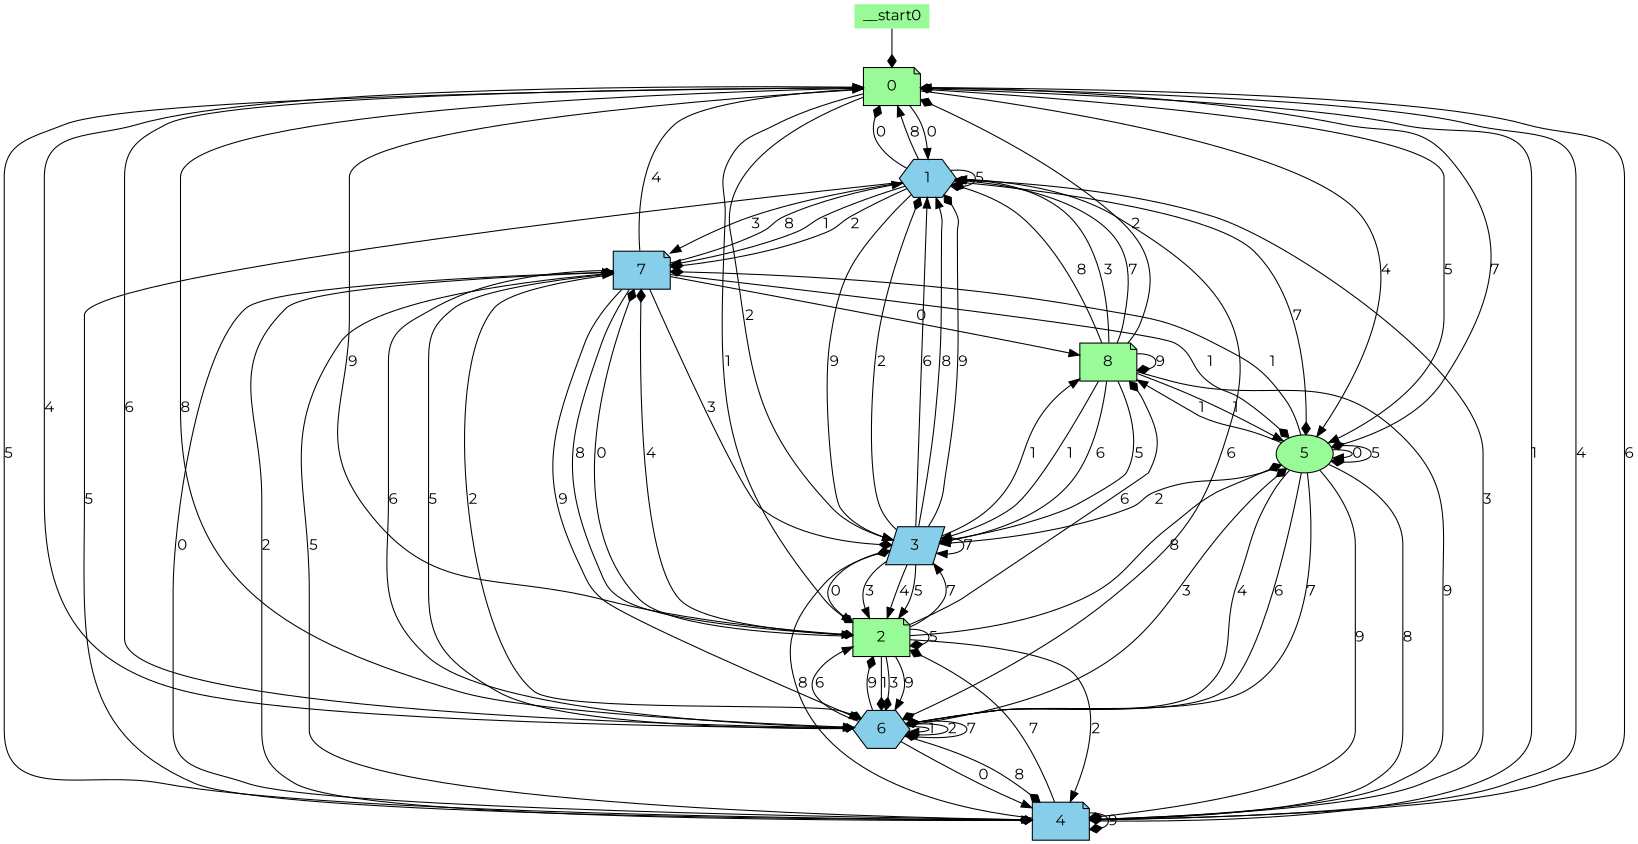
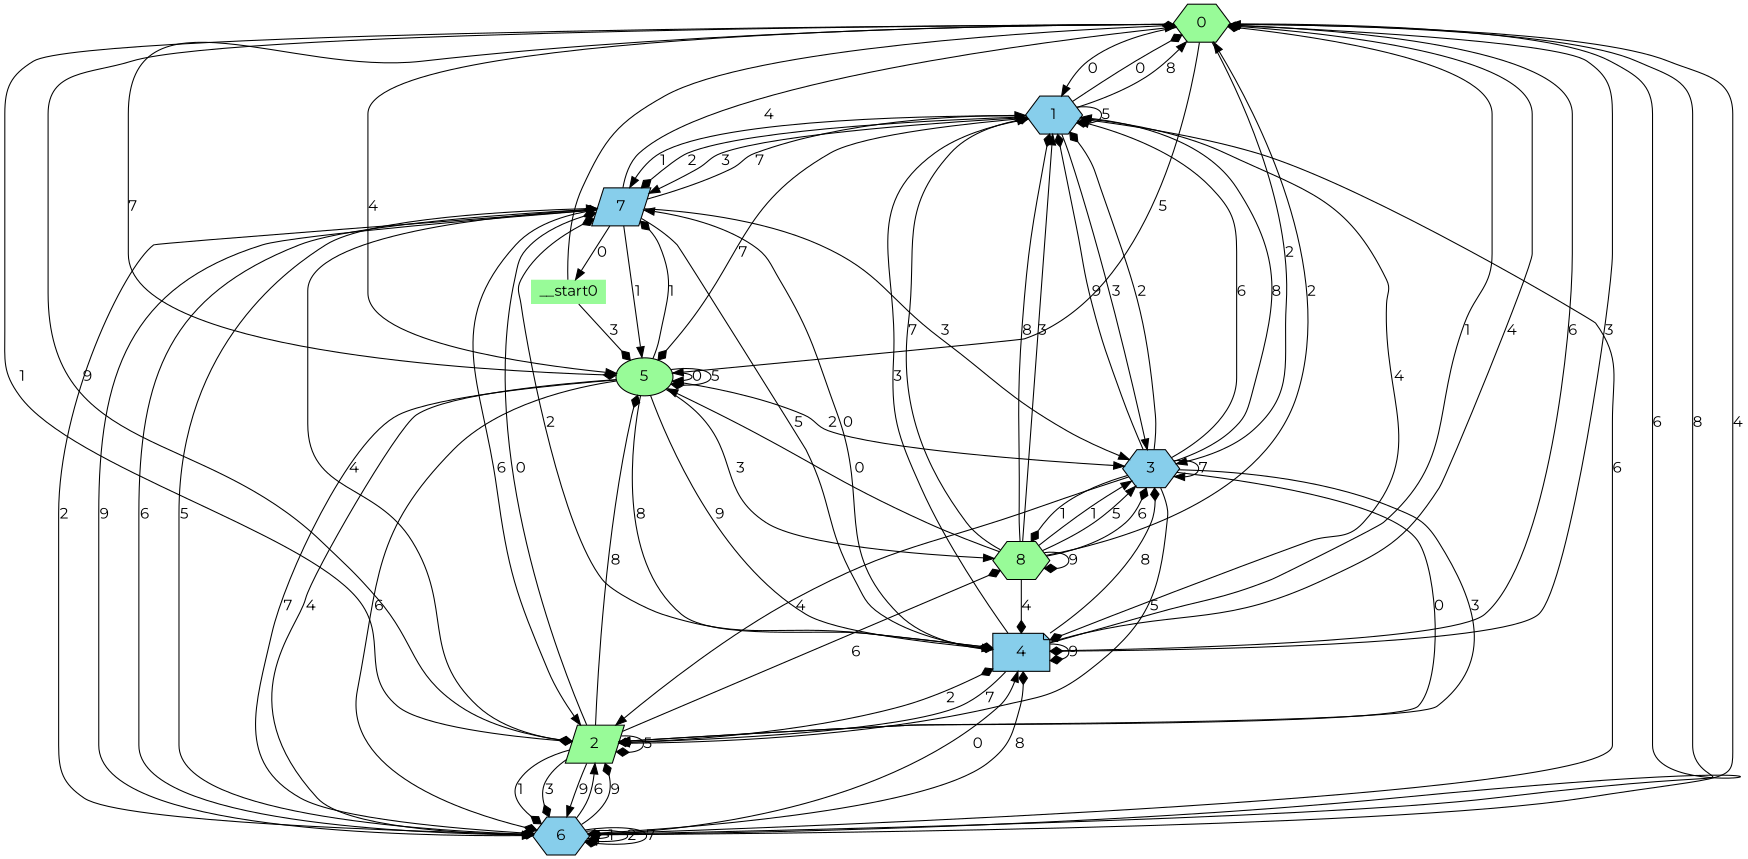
  digraph {
    fontname=Montserrat
    node [fillcolor=palegreen fontname=Montserrat shape=hexagon style=filled]
    edge [arrowhead=normal fontname=Montserrat]
-   n1 [label=0 shape=note]
+   n1 [label=0]
    n2 [fillcolor=skyblue label=1]
-   n3 [label=2 shape=note]
-   n4 [fillcolor=skyblue label=3 shape=parallelogram]
+   n3 [label=2 shape=parallelogram]
+   n4 [fillcolor=skyblue label=3]
    n5 [fillcolor=skyblue label=4 shape=note]
    n6 [label=5 shape=ellipse]
    n7 [fillcolor=skyblue label=6]
-   n8 [fillcolor=skyblue label=7 shape=note]
-   n9 [label=8 shape=note]
+   n8 [fillcolor=skyblue label=7 shape=parallelogram]
+   n9 [label=8]
    __start0 [height=0 shape=none width=0]
    n1 -> n2 [label=0]
    n1 -> n3 [arrowhead=diamond label=1]
    n1 -> n3 [arrowhead=diamond label=9]
    n1 -> n4 [label=2]
-   n1 -> n5 [arrowhead=diamond label=5]
+   n1 -> n5 [arrowhead=diamond label=3]
    n1 -> n6 [label=4]
    n1 -> n6 [label=5]
    n1 -> n6 [arrowhead=diamond label=7]
    n1 -> n7 [arrowhead=diamond label=6]
    n1 -> n7 [label=8]
    n2 -> n1 [arrowhead=diamond label=0]
    n2 -> n1 [label=8]
    n2 -> n2 [arrowhead=diamond label=5]
-   n2 -> n4 [label=9]
-   n2 -> n5 [arrowhead=diamond label=5]
+   n2 -> n4 [label=3]
+   n2 -> n5 [arrowhead=diamond label=4]
    n2 -> n6 [arrowhead=diamond label=7]
    n2 -> n7 [arrowhead=diamond label=6]
    n2 -> n8 [label=1]
    n2 -> n8 [arrowhead=diamond label=2]
    n2 -> n8 [label=3]
    n3 -> n3 [arrowhead=diamond label=5]
-   n3 -> n4 [label=7]
-   n3 -> n5 [label=2]
+   n3 -> n5 [arrowhead=diamond label=2]
    n3 -> n6 [arrowhead=diamond label=8]
    n3 -> n7 [arrowhead=diamond label=1]
    n3 -> n7 [arrowhead=diamond label=3]
    n3 -> n7 [label=9]
    n3 -> n8 [arrowhead=diamond label=0]
    n3 -> n8 [arrowhead=diamond label=4]
    n3 -> n9 [arrowhead=diamond label=6]
    n4 -> n2 [arrowhead=diamond label=2]
    n4 -> n2 [label=6]
    n4 -> n2 [label=8]
    n4 -> n2 [arrowhead=diamond label=9]
    n4 -> n3 [label=0]
    n4 -> n3 [label=3]
    n4 -> n3 [label=4]
    n4 -> n3 [label=5]
    n4 -> n4 [label=7]
-   n4 -> n9 [label=1]
+   n4 -> n9 [arrowhead=diamond label=1]
    n5 -> n1 [arrowhead=diamond label=1]
    n5 -> n1 [arrowhead=diamond label=4]
    n5 -> n1 [label=6]
    n5 -> n2 [label=3]
    n5 -> n3 [arrowhead=diamond label=7]
    n5 -> n4 [arrowhead=diamond label=8]
    n5 -> n5 [arrowhead=diamond label=9]
    n5 -> n8 [label=0]
    n5 -> n8 [arrowhead=diamond label=2]
    n6 -> n4 [label=2]
    n6 -> n5 [arrowhead=diamond label=8]
    n6 -> n5 [arrowhead=diamond label=9]
    n6 -> n6 [label=0]
    n6 -> n6 [arrowhead=diamond label=5]
    n6 -> n7 [arrowhead=diamond label=4]
    n6 -> n7 [arrowhead=diamond label=6]
    n6 -> n7 [arrowhead=diamond label=7]
    n6 -> n8 [arrowhead=diamond label=1]
-   n6 -> n9 [label=1]
+   n6 -> n9 [label=3]
    n7 -> n1 [label=4]
    n7 -> n3 [label=6]
    n7 -> n3 [arrowhead=diamond label=9]
    n7 -> n5 [label=0]
    n7 -> n5 [arrowhead=diamond label=8]
-   n7 -> n6 [arrowhead=diamond label=3]
+   __start0 -> n6 [arrowhead=diamond label=3]
    n7 -> n7 [label=1]
    n7 -> n7 [label=2]
    n7 -> n7 [arrowhead=diamond label=7]
    n7 -> n8 [label=5]
    n8 -> n1 [label=4]
-   n8 -> n2 [label=8]
-   n8 -> n3 [label=8]
-   n8 -> n4 [arrowhead=diamond label=3]
+   n8 -> n2 [label=7]
+   n8 -> n3 [label=6]
+   n8 -> n4 [label=3]
    n8 -> n5 [label=5]
-   n8 -> n6 [arrowhead=diamond label=1]
+   n8 -> n6 [label=1]
    n8 -> n7 [arrowhead=diamond label=2]
    n8 -> n7 [label=6]
    n8 -> n7 [label=9]
-   n8 -> n9 [label=0]
-   n9 -> n1 [arrowhead=diamond label=2]
+   n8 -> __start0 [label=0]
+   n9 -> n1 [label=2]
    n9 -> n2 [label=3]
    n9 -> n2 [arrowhead=diamond label=7]
    n9 -> n2 [arrowhead=diamond label=8]
    n9 -> n4 [label=1]
    n9 -> n4 [label=5]
    n9 -> n4 [arrowhead=diamond label=6]
-   n9 -> n5 [arrowhead=diamond label=9]
-   n9 -> n6 [label=1]
+   n9 -> n5 [arrowhead=diamond label=4]
+   n9 -> n6 [label=0]
    n9 -> n9 [arrowhead=diamond label=9]
    __start0 -> n1 [arrowhead=diamond]
  }
